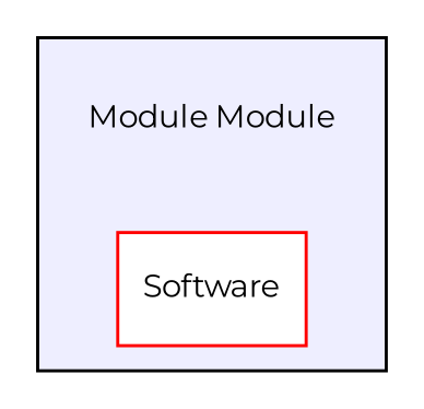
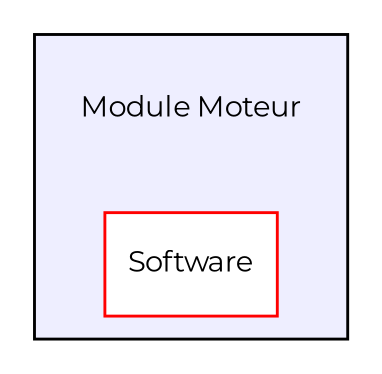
  digraph {
    compound=true
    rankdir=LR
    fontname=Montserrat
    node [fontname=Montserrat fontsize=10]
-   n1 [label="Module Module" shape=plaintext]
+   n1 [label="Module Moteur" shape=plaintext]
    n2 [color=red fillcolor=white label=Software shape=box style=filled]
    subgraph cluster_1 {
      bgcolor="#eeeeff"
      pencolor=black
      n1
      n2
    }
  }
